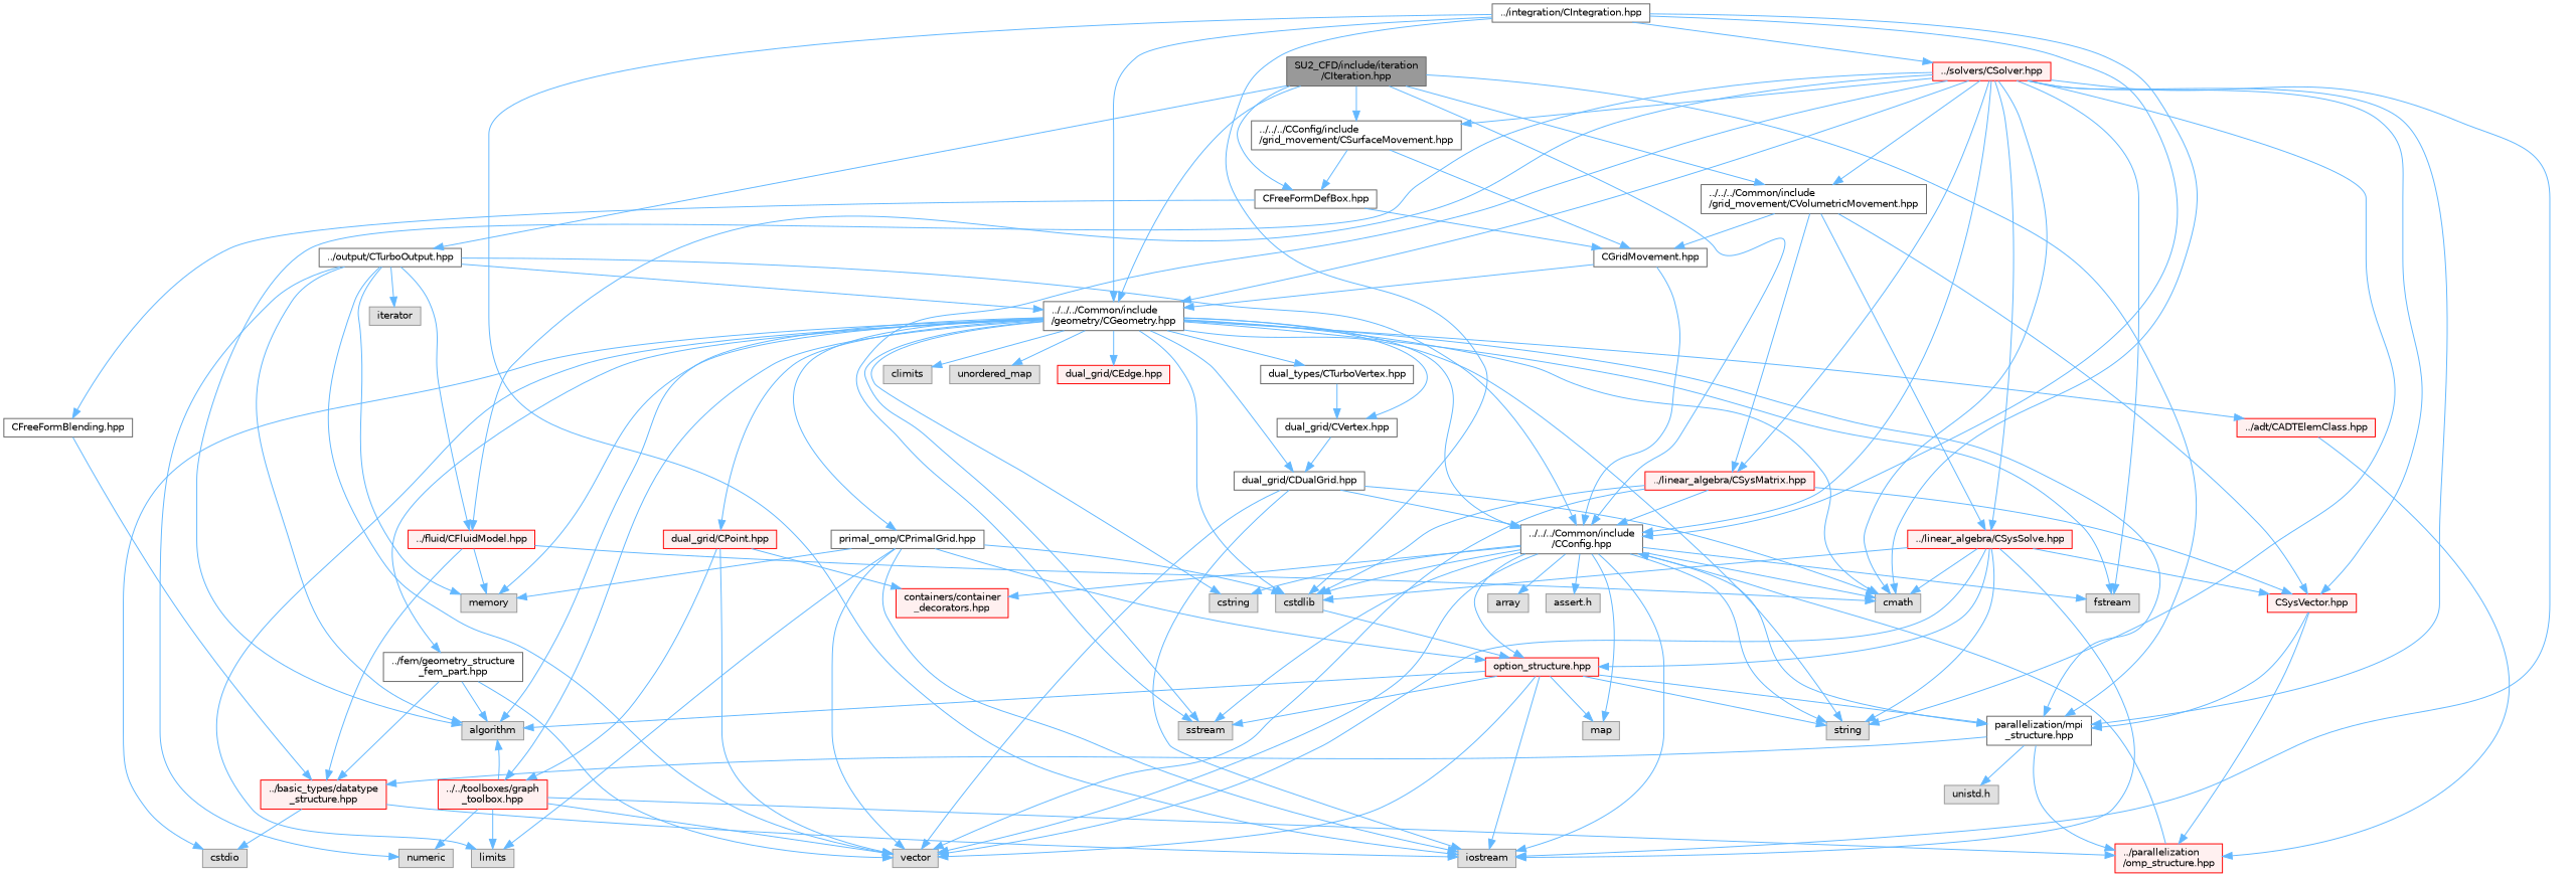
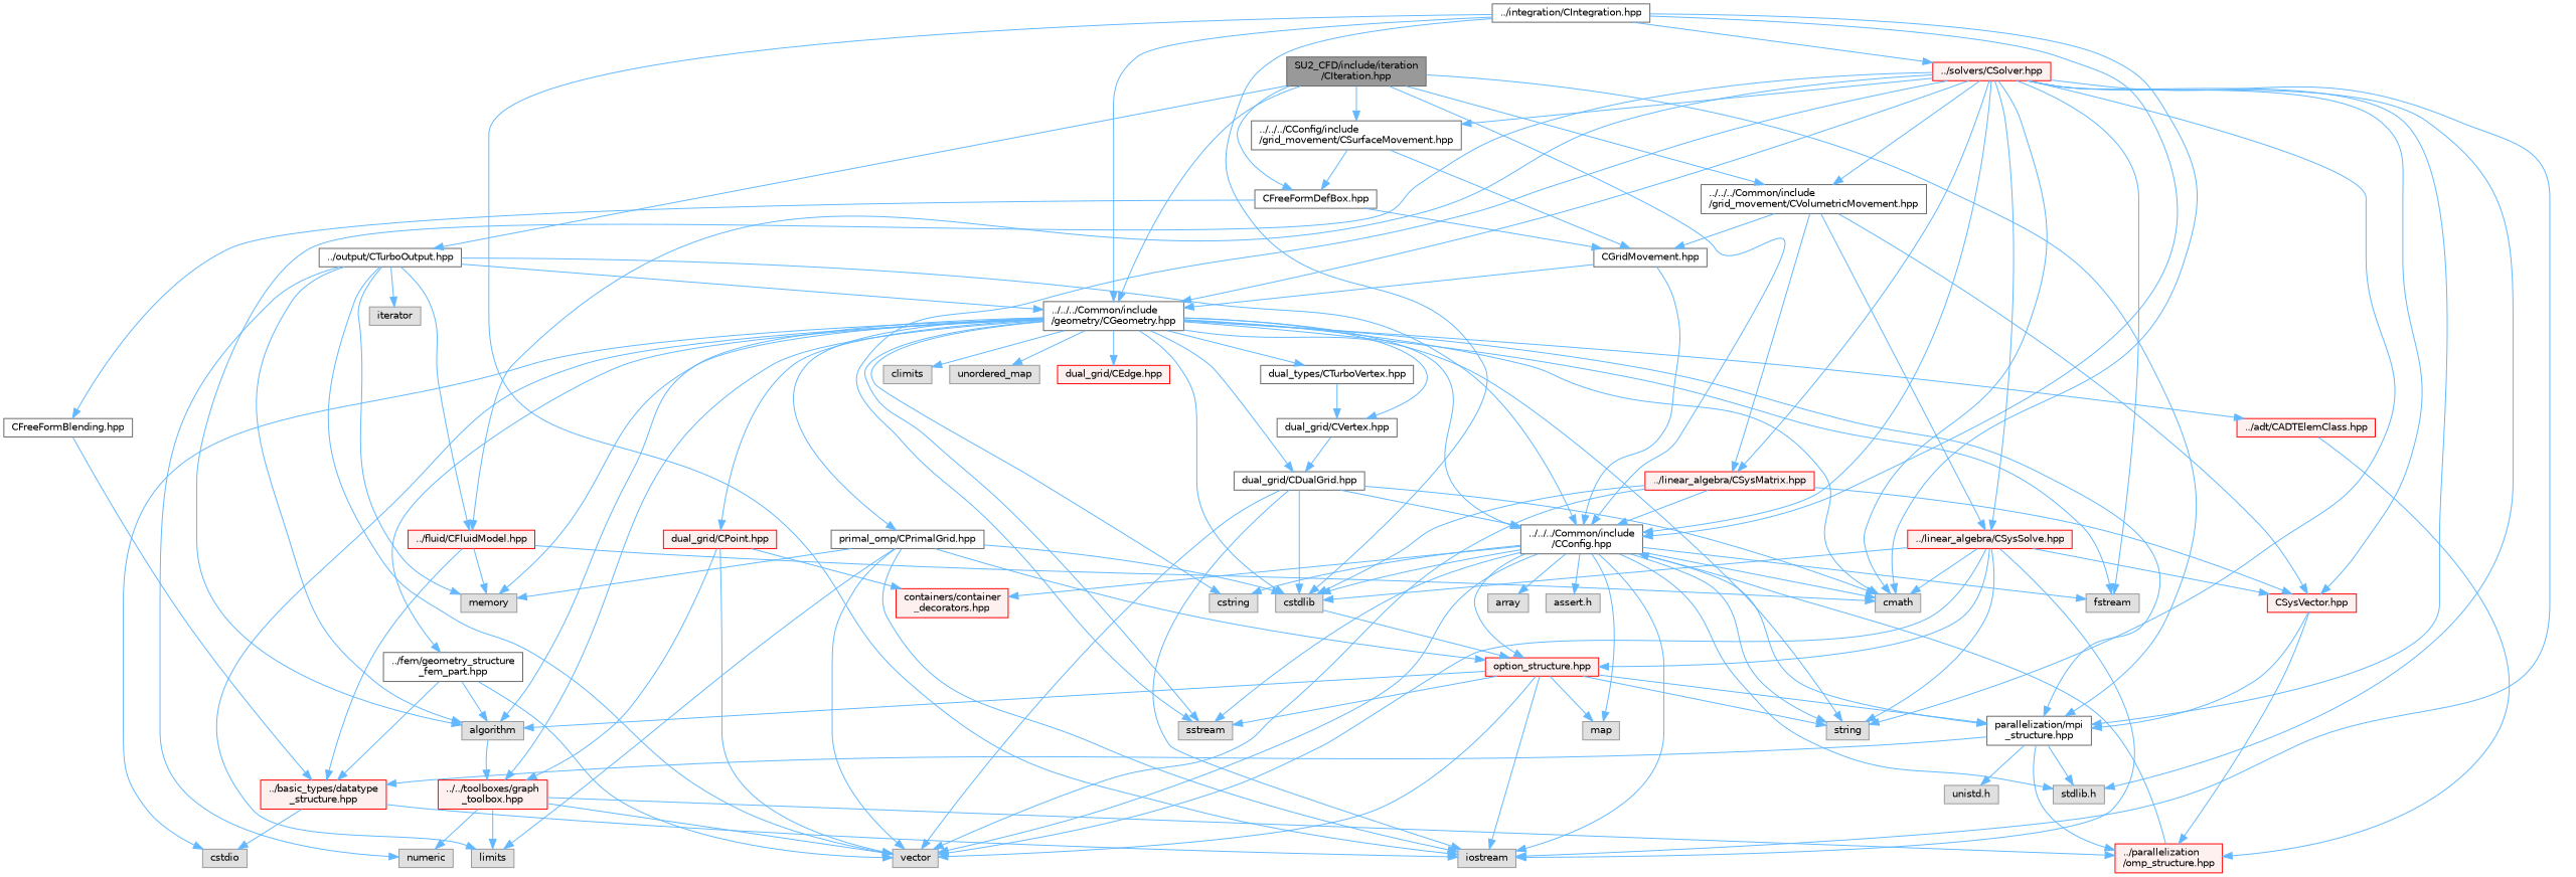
  digraph {
    node [color=grey60 fillcolor="#E0E0E0" fontname=Helvetica fontsize=10 shape=box style=filled]
    edge [color=steelblue1 fontname=Helvetica fontsize=10 labelfontname=Helvetica labelfontsize=10 style=solid]
    n1 [color=gray40 fillcolor=grey60 fontcolor=black height=0.2 label="SU2_CFD/include/iteration\l/CIteration.hpp" width=0.4]
    n2 [color=grey40 fillcolor=white height=0.2 label="../../../Common/include\l/CConfig.hpp" width=0.4]
    n3 [color=grey40 fillcolor=white height=0.2 label="parallelization/mpi\l_structure.hpp" width=0.4]
    n4 [color=grey40 fillcolor=white height=0.2 label="../../../Common/include\l/geometry/CGeometry.hpp" width=0.4]
    n5 [color=grey40 fillcolor=white height=0.2 label="../../../CConfig/include\l/grid_movement/CSurfaceMovement.hpp" width=0.4]
    n6 [color=grey40 fillcolor=white height=0.2 label="CFreeFormDefBox.hpp" width=0.4]
    n7 [color=grey40 fillcolor=white height=0.2 label="../../../Common/include\l/grid_movement/CVolumetricMovement.hpp" width=0.4]
    n8 [color=grey40 fillcolor=white height=0.2 label="../output/CTurboOutput.hpp" width=0.4]
+   n9 [height=0.2 label="stdlib.h" width=0.4]
    n10 [height=0.2 label=iostream width=0.4]
    n11 [height=0.2 label=cstdlib width=0.4]
    n12 [height=0.2 label=fstream width=0.4]
    n13 [height=0.2 label=sstream width=0.4]
    n14 [height=0.2 label=string width=0.4]
    n15 [height=0.2 label=cstring width=0.4]
    n16 [height=0.2 label=vector width=0.4]
    n17 [height=0.2 label=array width=0.4]
    n18 [height=0.2 label=cmath width=0.4]
    n19 [height=0.2 label=map width=0.4]
    n20 [height=0.2 label="assert.h" width=0.4]
    n21 [color=red fillcolor="#FFF0F0" height=0.2 label="option_structure.hpp" width=0.4]
    n22 [color=red fillcolor="#FFF0F0" height=0.2 label="containers/container\l_decorators.hpp" width=0.4]
    n23 [color=red fillcolor="#FFF0F0" height=0.2 label="../basic_types/datatype\l_structure.hpp" width=0.4]
    n24 [height=0.2 label="unistd.h" width=0.4]
    n25 [color=red fillcolor="#FFF0F0" height=0.2 label="../parallelization\l/omp_structure.hpp" width=0.4]
    n26 [height=0.2 label=cstdio width=0.4]
    n27 [height=0.2 label=algorithm width=0.4]
    n28 [height=0.2 label=limits width=0.4]
    n29 [height=0.2 label=climits width=0.4]
    n30 [height=0.2 label=memory width=0.4]
    n31 [height=0.2 label=unordered_map width=0.4]
    n32 [color=grey40 fillcolor=white height=0.2 label="primal_omp/CPrimalGrid.hpp" width=0.4]
    n33 [color=grey40 fillcolor=white height=0.2 label="dual_grid/CDualGrid.hpp" width=0.4]
    n34 [color=red fillcolor="#FFF0F0" height=0.2 label="dual_grid/CPoint.hpp" width=0.4]
    n35 [color=red fillcolor="#FFF0F0" height=0.2 label="../../toolboxes/graph\l_toolbox.hpp" width=0.4]
    n36 [color=red fillcolor="#FFF0F0" height=0.2 label="dual_grid/CEdge.hpp" width=0.4]
    n37 [color=grey40 fillcolor=white height=0.2 label="dual_grid/CVertex.hpp" width=0.4]
    n38 [color=grey40 fillcolor=white height=0.2 label="dual_types/CTurboVertex.hpp" width=0.4]
    n39 [color=grey40 fillcolor=white height=0.2 label="../fem/geometry_structure\l_fem_part.hpp" width=0.4]
    n40 [color=red fillcolor="#FFF0F0" height=0.2 label="../adt/CADTElemClass.hpp" width=0.4]
    n41 [color=grey40 fillcolor=white height=0.2 label="CGridMovement.hpp" width=0.4]
    n42 [color=grey40 fillcolor=white height=0.2 label="CFreeFormBlending.hpp" width=0.4]
    n43 [color=red fillcolor="#FFF0F0" height=0.2 label="../linear_algebra/CSysMatrix.hpp" width=0.4]
    n44 [color=red fillcolor="#FFF0F0" height=0.2 label="CSysVector.hpp" width=0.4]
    n45 [color=red fillcolor="#FFF0F0" height=0.2 label="../linear_algebra/CSysSolve.hpp" width=0.4]
    n46 [color=grey40 fillcolor=white height=0.2 label="../integration/CIntegration.hpp" width=0.4]
    n47 [color=red fillcolor="#FFF0F0" height=0.2 label="../solvers/CSolver.hpp" width=0.4]
    n48 [height=0.2 label=numeric width=0.4]
    n49 [color=red fillcolor="#FFF0F0" height=0.2 label="../fluid/CFluidModel.hpp" width=0.4]
    n50 [height=0.2 label=iterator width=0.4]
    n1 -> n2
    n1 -> n3
    n1 -> n4
    n1 -> n5
    n1 -> n6
    n1 -> n7
    n1 -> n8
    n2 -> n3
+   n2 -> n9
    n2 -> n10
    n2 -> n11
    n2 -> n12
    n2 -> n13
    n2 -> n14
    n2 -> n15
    n2 -> n16
    n2 -> n17
    n2 -> n18
    n2 -> n19
    n2 -> n20
    n2 -> n21
    n2 -> n22
+   n3 -> n9
    n3 -> n23
    n3 -> n24
    n3 -> n25
    n4 -> n2
    n4 -> n3
    n4 -> n11
    n4 -> n12
    n4 -> n13
    n4 -> n14
    n4 -> n15
    n4 -> n18
    n4 -> n26
    n4 -> n27
    n4 -> n28
    n4 -> n29
    n4 -> n30
    n4 -> n31
    n4 -> n32
    n4 -> n33
    n4 -> n34
    n4 -> n35
    n4 -> n36
    n4 -> n37
    n4 -> n38
    n4 -> n39
    n4 -> n40
    n5 -> n6
    n5 -> n41
    n6 -> n41
    n6 -> n42
    n7 -> n41
    n7 -> n43
    n7 -> n44
    n7 -> n45
    n8 -> n2
    n8 -> n4
    n8 -> n16
    n8 -> n27
    n8 -> n30
    n8 -> n48
    n8 -> n49
    n8 -> n50
    n11 -> n21
    n21 -> n3
    n21 -> n10
    n21 -> n13
    n21 -> n14
    n21 -> n16
    n21 -> n19
    n21 -> n27
    n23 -> n10
    n23 -> n26
    n25 -> n2
    n32 -> n10
    n32 -> n11
    n32 -> n16
    n32 -> n21
    n32 -> n28
    n32 -> n30
    n33 -> n2
    n33 -> n10
+   n33 -> n11
    n33 -> n16
    n33 -> n18
    n34 -> n16
    n34 -> n22
    n34 -> n35
    n35 -> n16
    n35 -> n25
-   n35 -> n27
+   n27 -> n35
    n35 -> n28
    n35 -> n48
    n37 -> n33
    n38 -> n37
    n39 -> n16
    n39 -> n23
    n39 -> n27
    n40 -> n25
    n41 -> n2
    n41 -> n4
    n42 -> n23
    n43 -> n2
    n43 -> n11
    n43 -> n16
    n43 -> n44
    n44 -> n3
    n44 -> n25
    n45 -> n10
    n45 -> n11
    n45 -> n14
    n45 -> n16
    n45 -> n18
    n45 -> n21
    n45 -> n44
    n46 -> n2
    n46 -> n4
    n46 -> n10
    n46 -> n11
    n46 -> n18
    n46 -> n47
    n47 -> n2
    n47 -> n3
    n47 -> n4
    n47 -> n5
    n47 -> n7
+   n47 -> n9
    n47 -> n10
    n47 -> n12
    n47 -> n13
    n47 -> n14
    n47 -> n18
    n47 -> n27
    n47 -> n43
    n47 -> n44
    n47 -> n45
    n47 -> n49
    n49 -> n18
    n49 -> n23
    n49 -> n30
  }
